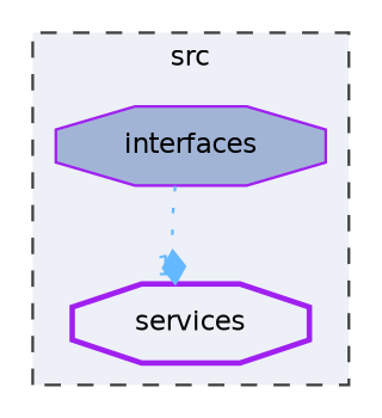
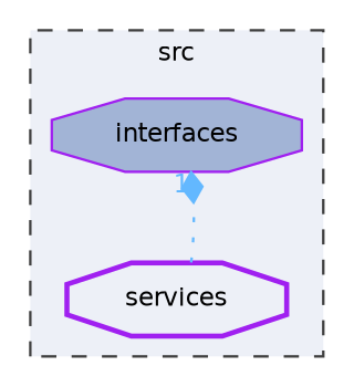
  digraph {
    compound=true
    node [color=purple fontname=Helvetica fontsize=10 shape=octagon]
    n1 [fillcolor="#a2b4d6" height=0.2 label=interfaces style=filled width=0.4]
    n2 [fillcolor="#edf0f7" height=0.2 label=services style="filled,bold" width=0.4]
    subgraph cluster_1 {
      bgcolor="#edf0f7"
      fontname=Helvetica
      fontsize=10
      label=src
      pencolor=grey25
      style="filled,dashed"
      n1
      n2
    }
-   n1 -> n2 [color=steelblue1 fontcolor=steelblue1 fontname=Helvetica fontsize=10 headlabel=1 labeldistance=1.5 labelfontname=Helvetica labelfontsize=10 style=dotted arrowhead=diamond]
+   n2 -> n1 [color=steelblue1 fontcolor=steelblue1 fontname=Helvetica fontsize=10 headlabel=1 labeldistance=1.5 labelfontname=Helvetica labelfontsize=10 style=dotted arrowhead=diamond]
  }
